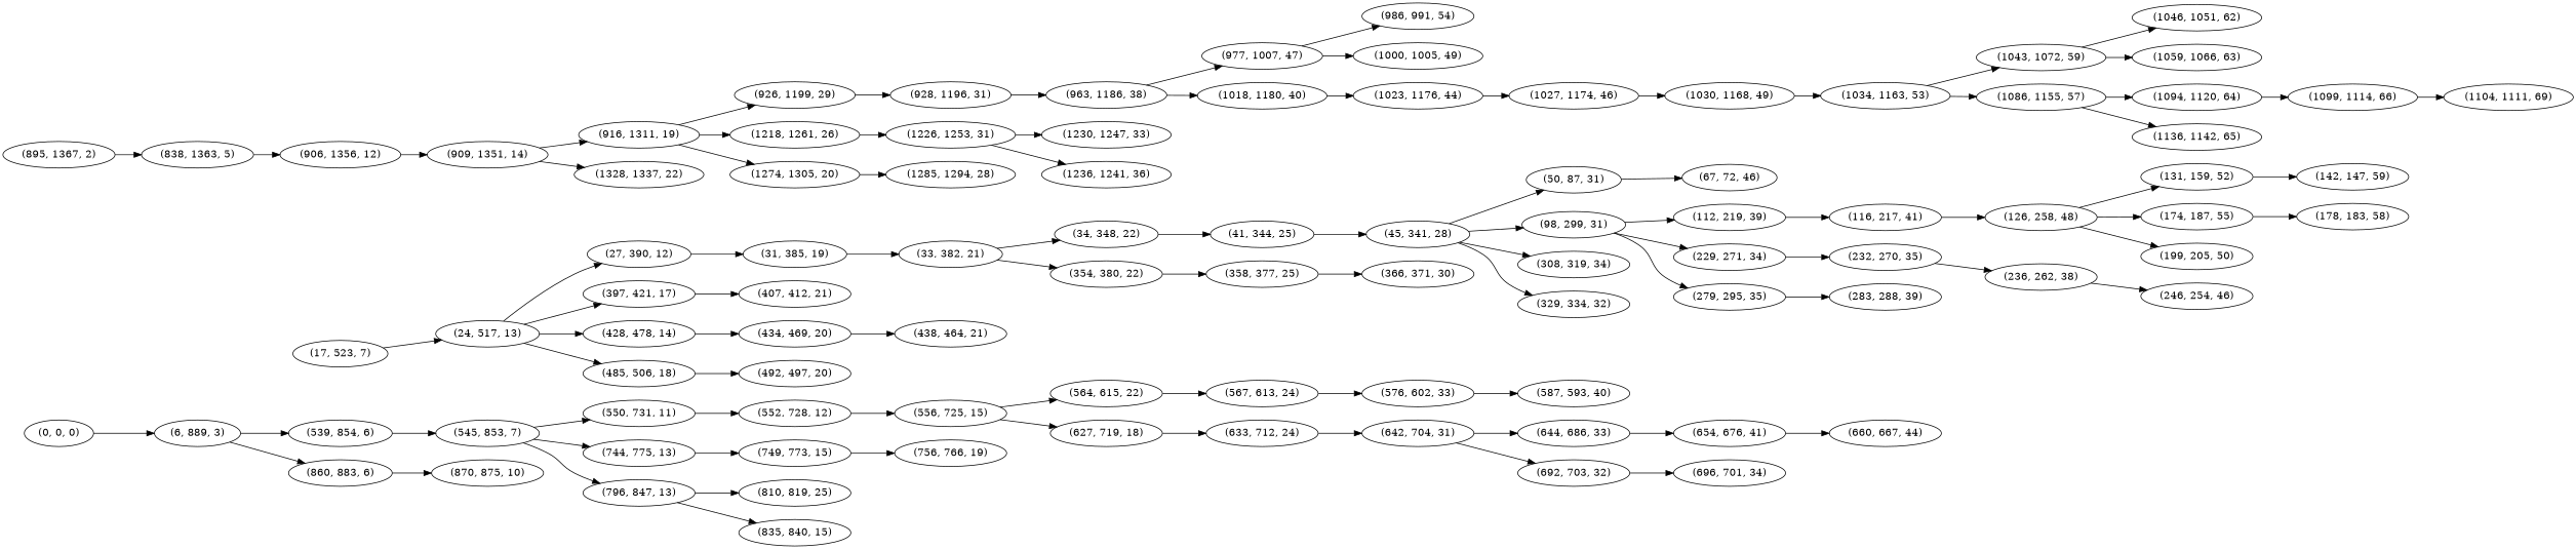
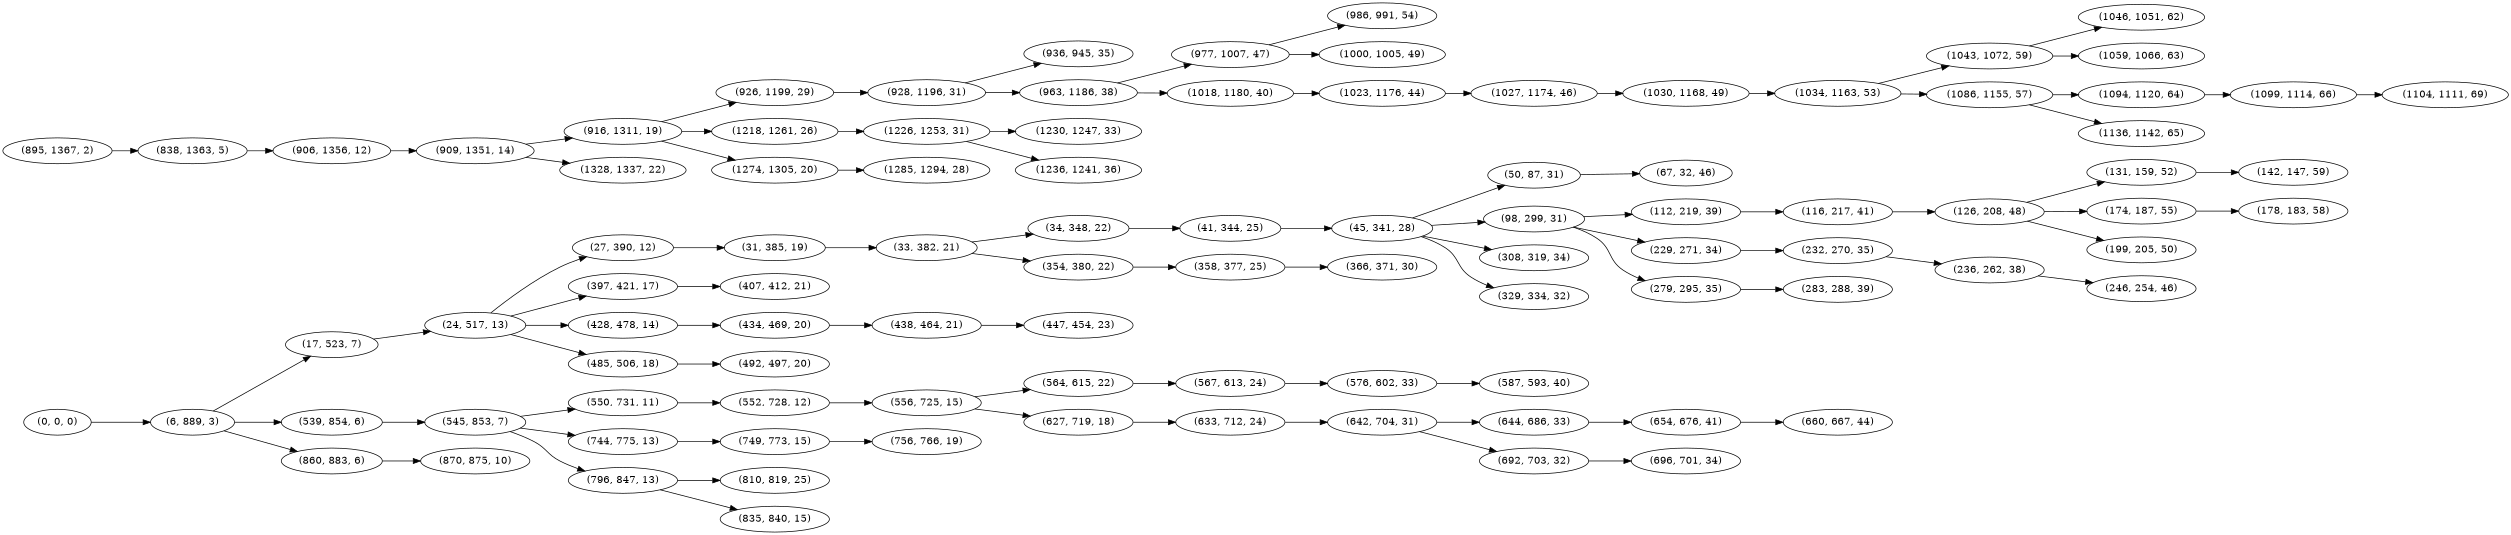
  digraph {
    rankdir=LR
    "(0, 0, 0)"
    "(6, 889, 3)"
    "(17, 523, 7)"
    "(539, 854, 6)"
    "(860, 883, 6)"
    n6 [label="(838, 1363, 5)"]
    "(895, 1367, 2)"
    "(24, 517, 13)"
    "(545, 853, 7)"
    "(870, 875, 10)"
    n11 [label="(27, 390, 12)"]
    "(397, 421, 17)"
    "(428, 478, 14)"
    "(485, 506, 18)"
    "(31, 385, 19)"
    "(407, 412, 21)"
    "(434, 469, 20)"
    "(492, 497, 20)"
    "(33, 382, 21)"
    "(34, 348, 22)"
    "(354, 380, 22)"
    "(41, 344, 25)"
    "(358, 377, 25)"
    "(45, 341, 28)"
    "(50, 87, 31)"
    "(98, 299, 31)"
    "(308, 319, 34)"
    "(329, 334, 32)"
-   "(67, 72, 46)"
+   "(67, 72, 46)" [label="(67, 32, 46)"]
    "(112, 219, 39)"
    "(229, 271, 34)"
    "(279, 295, 35)"
    "(116, 217, 41)"
    "(232, 270, 35)"
    "(283, 288, 39)"
-   "(126, 208, 48)" [label="(126, 258, 48)"]
+   "(126, 208, 48)"
    "(131, 159, 52)"
    "(174, 187, 55)"
    "(199, 205, 50)"
    "(142, 147, 59)"
    "(178, 183, 58)"
    "(236, 262, 38)"
    "(246, 254, 46)"
    "(366, 371, 30)"
    "(438, 464, 21)"
+   "(447, 454, 23)"
    "(550, 731, 11)"
    "(744, 775, 13)"
    "(796, 847, 13)"
    "(552, 728, 12)"
    "(749, 773, 15)"
    "(810, 819, 25)"
    "(835, 840, 15)"
    "(556, 725, 15)"
    "(564, 615, 22)"
    "(627, 719, 18)"
    "(567, 613, 24)"
    "(633, 712, 24)"
    "(576, 602, 33)"
    "(587, 593, 40)"
    "(642, 704, 31)"
    "(644, 686, 33)"
    "(692, 703, 32)"
    "(654, 676, 41)"
    "(696, 701, 34)"
    "(660, 667, 44)"
    "(756, 766, 19)"
    "(906, 1356, 12)"
    "(909, 1351, 14)"
    "(916, 1311, 19)"
    "(1328, 1337, 22)"
    "(926, 1199, 29)"
    "(1218, 1261, 26)"
    "(1274, 1305, 20)"
    "(928, 1196, 31)"
    "(1226, 1253, 31)"
    "(1285, 1294, 28)"
+   "(936, 945, 35)"
    "(963, 1186, 38)"
    "(977, 1007, 47)"
    "(1018, 1180, 40)"
    "(986, 991, 54)"
    "(1000, 1005, 49)"
    "(1023, 1176, 44)"
    "(1027, 1174, 46)"
    "(1030, 1168, 49)"
    "(1034, 1163, 53)"
    "(1043, 1072, 59)"
    "(1086, 1155, 57)"
    "(1046, 1051, 62)"
    "(1059, 1066, 63)"
    "(1094, 1120, 64)"
    "(1136, 1142, 65)"
    "(1099, 1114, 66)"
    "(1104, 1111, 69)"
    "(1230, 1247, 33)"
    "(1236, 1241, 36)"
    "(0, 0, 0)" -> "(6, 889, 3)"
+   "(6, 889, 3)" -> "(17, 523, 7)"
    "(6, 889, 3)" -> "(539, 854, 6)"
    "(6, 889, 3)" -> "(860, 883, 6)"
    "(17, 523, 7)" -> "(24, 517, 13)"
    "(539, 854, 6)" -> "(545, 853, 7)"
    "(860, 883, 6)" -> "(870, 875, 10)"
    n6 -> "(906, 1356, 12)"
    "(895, 1367, 2)" -> n6
    "(24, 517, 13)" -> n11
    "(24, 517, 13)" -> "(397, 421, 17)"
    "(24, 517, 13)" -> "(428, 478, 14)"
    "(24, 517, 13)" -> "(485, 506, 18)"
    "(545, 853, 7)" -> "(550, 731, 11)"
    "(545, 853, 7)" -> "(744, 775, 13)"
    "(545, 853, 7)" -> "(796, 847, 13)"
    n11 -> "(31, 385, 19)"
    "(397, 421, 17)" -> "(407, 412, 21)"
    "(428, 478, 14)" -> "(434, 469, 20)"
    "(485, 506, 18)" -> "(492, 497, 20)"
    "(31, 385, 19)" -> "(33, 382, 21)"
    "(434, 469, 20)" -> "(438, 464, 21)"
    "(33, 382, 21)" -> "(34, 348, 22)"
    "(33, 382, 21)" -> "(354, 380, 22)"
    "(34, 348, 22)" -> "(41, 344, 25)"
    "(354, 380, 22)" -> "(358, 377, 25)"
    "(41, 344, 25)" -> "(45, 341, 28)"
    "(358, 377, 25)" -> "(366, 371, 30)"
    "(45, 341, 28)" -> "(50, 87, 31)"
    "(45, 341, 28)" -> "(98, 299, 31)"
    "(45, 341, 28)" -> "(308, 319, 34)"
    "(45, 341, 28)" -> "(329, 334, 32)"
    "(50, 87, 31)" -> "(67, 72, 46)"
    "(98, 299, 31)" -> "(112, 219, 39)"
    "(98, 299, 31)" -> "(229, 271, 34)"
    "(98, 299, 31)" -> "(279, 295, 35)"
    "(112, 219, 39)" -> "(116, 217, 41)"
    "(229, 271, 34)" -> "(232, 270, 35)"
    "(279, 295, 35)" -> "(283, 288, 39)"
    "(116, 217, 41)" -> "(126, 208, 48)"
    "(232, 270, 35)" -> "(236, 262, 38)"
    "(126, 208, 48)" -> "(131, 159, 52)"
    "(126, 208, 48)" -> "(174, 187, 55)"
    "(126, 208, 48)" -> "(199, 205, 50)"
    "(131, 159, 52)" -> "(142, 147, 59)"
    "(174, 187, 55)" -> "(178, 183, 58)"
    "(236, 262, 38)" -> "(246, 254, 46)"
+   "(438, 464, 21)" -> "(447, 454, 23)"
    "(550, 731, 11)" -> "(552, 728, 12)"
    "(744, 775, 13)" -> "(749, 773, 15)"
    "(796, 847, 13)" -> "(810, 819, 25)"
    "(796, 847, 13)" -> "(835, 840, 15)"
    "(552, 728, 12)" -> "(556, 725, 15)"
    "(749, 773, 15)" -> "(756, 766, 19)"
    "(556, 725, 15)" -> "(564, 615, 22)"
    "(556, 725, 15)" -> "(627, 719, 18)"
    "(564, 615, 22)" -> "(567, 613, 24)"
    "(627, 719, 18)" -> "(633, 712, 24)"
    "(567, 613, 24)" -> "(576, 602, 33)"
    "(633, 712, 24)" -> "(642, 704, 31)"
    "(576, 602, 33)" -> "(587, 593, 40)"
    "(642, 704, 31)" -> "(644, 686, 33)"
    "(642, 704, 31)" -> "(692, 703, 32)"
    "(644, 686, 33)" -> "(654, 676, 41)"
    "(692, 703, 32)" -> "(696, 701, 34)"
    "(654, 676, 41)" -> "(660, 667, 44)"
    "(906, 1356, 12)" -> "(909, 1351, 14)"
    "(909, 1351, 14)" -> "(916, 1311, 19)"
    "(909, 1351, 14)" -> "(1328, 1337, 22)"
    "(916, 1311, 19)" -> "(926, 1199, 29)"
    "(916, 1311, 19)" -> "(1218, 1261, 26)"
    "(916, 1311, 19)" -> "(1274, 1305, 20)"
    "(926, 1199, 29)" -> "(928, 1196, 31)"
    "(1218, 1261, 26)" -> "(1226, 1253, 31)"
    "(1274, 1305, 20)" -> "(1285, 1294, 28)"
+   "(928, 1196, 31)" -> "(936, 945, 35)"
    "(928, 1196, 31)" -> "(963, 1186, 38)"
    "(1226, 1253, 31)" -> "(1230, 1247, 33)"
    "(1226, 1253, 31)" -> "(1236, 1241, 36)"
    "(963, 1186, 38)" -> "(977, 1007, 47)"
    "(963, 1186, 38)" -> "(1018, 1180, 40)"
    "(977, 1007, 47)" -> "(986, 991, 54)"
    "(977, 1007, 47)" -> "(1000, 1005, 49)"
    "(1018, 1180, 40)" -> "(1023, 1176, 44)"
    "(1023, 1176, 44)" -> "(1027, 1174, 46)"
    "(1027, 1174, 46)" -> "(1030, 1168, 49)"
    "(1030, 1168, 49)" -> "(1034, 1163, 53)"
    "(1034, 1163, 53)" -> "(1043, 1072, 59)"
    "(1034, 1163, 53)" -> "(1086, 1155, 57)"
    "(1043, 1072, 59)" -> "(1046, 1051, 62)"
    "(1043, 1072, 59)" -> "(1059, 1066, 63)"
    "(1086, 1155, 57)" -> "(1094, 1120, 64)"
    "(1086, 1155, 57)" -> "(1136, 1142, 65)"
    "(1094, 1120, 64)" -> "(1099, 1114, 66)"
    "(1099, 1114, 66)" -> "(1104, 1111, 69)"
  }
